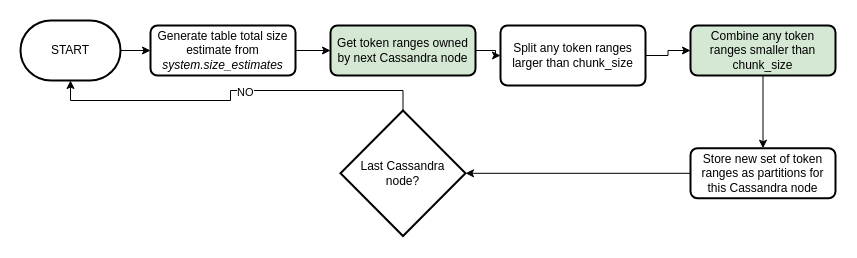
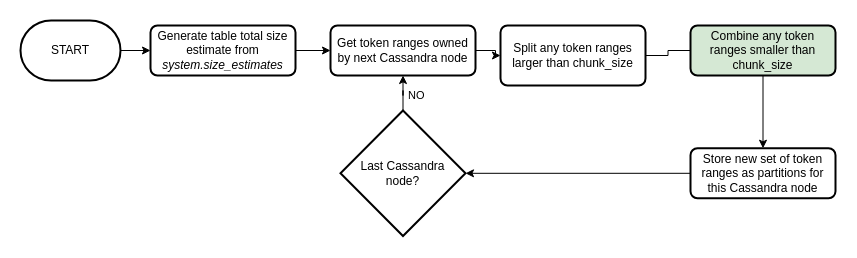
  <mxCell id="0" />
  <mxCell id="1" parent="0" />
  <mxCell id="2" value="" style="edgeStyle=orthogonalEdgeStyle;rounded=0;orthogonalLoop=1;jettySize=auto;html=1;" edge="1" parent="1" source="3" target="5"><mxGeometry relative="1" as="geometry" /></mxCell>
  <mxCell id="3" value="START" style="strokeWidth=2;html=1;shape=mxgraph.flowchart.terminator;whiteSpace=wrap;" vertex="1" parent="1"><mxGeometry x="20" y="20" width="100" height="60" as="geometry" /></mxCell>
  <mxCell id="4" value="" style="edgeStyle=orthogonalEdgeStyle;rounded=0;orthogonalLoop=1;jettySize=auto;html=1;" edge="1" parent="1" source="5" target="7"><mxGeometry relative="1" as="geometry" /></mxCell>
  <mxCell id="5" value="Generate table total size estimate from &lt;i&gt;system.size_estimates&lt;/i&gt;" style="rounded=1;whiteSpace=wrap;html=1;absoluteArcSize=1;arcSize=14;strokeWidth=2;" vertex="1" parent="1"><mxGeometry x="150" y="25" width="145" height="50" as="geometry" /></mxCell>
  <mxCell id="6" value="" style="edgeStyle=orthogonalEdgeStyle;rounded=0;orthogonalLoop=1;jettySize=auto;html=1;" edge="1" parent="1" source="7" target="9"><mxGeometry relative="1" as="geometry" /></mxCell>
- <mxCell id="7" value="Get token ranges owned by next Cassandra node" style="rounded=1;whiteSpace=wrap;html=1;absoluteArcSize=1;arcSize=14;strokeWidth=2;fillColor=#d5e8d4;" vertex="1" parent="1"><mxGeometry x="330" y="25" width="145" height="50" as="geometry" /></mxCell>
- <mxCell id="8" value="" style="edgeStyle=orthogonalEdgeStyle;rounded=0;orthogonalLoop=1;jettySize=auto;html=1;" edge="1" parent="1" source="9" target="11"><mxGeometry relative="1" as="geometry" /></mxCell>
+ <mxCell id="7" value="Get token ranges owned by next Cassandra node" style="rounded=1;whiteSpace=wrap;html=1;absoluteArcSize=1;arcSize=14;strokeWidth=2;" vertex="1" parent="1"><mxGeometry x="330" y="25" width="145" height="50" as="geometry" /></mxCell>
+ <mxCell id="8" value="" style="edgeStyle=orthogonalEdgeStyle;rounded=0;orthogonalLoop=1;jettySize=auto;html=1;endArrow=none;" edge="1" parent="1" source="9" target="11"><mxGeometry relative="1" as="geometry" /></mxCell>
  <mxCell id="9" value="Split any token ranges larger than chunk_size" style="rounded=1;whiteSpace=wrap;html=1;absoluteArcSize=1;arcSize=14;strokeWidth=2;" vertex="1" parent="1"><mxGeometry x="500" y="25" width="145" height="60" as="geometry" /></mxCell>
  <mxCell id="10" value="" style="edgeStyle=orthogonalEdgeStyle;rounded=0;orthogonalLoop=1;jettySize=auto;html=1;" edge="1" parent="1" source="11" target="13"><mxGeometry relative="1" as="geometry" /></mxCell>
  <mxCell id="11" value="Combine any token ranges smaller than chunk_size" style="rounded=1;whiteSpace=wrap;html=1;absoluteArcSize=1;arcSize=14;strokeWidth=2;fillColor=#d5e8d4;" vertex="1" parent="1"><mxGeometry x="690" y="25" width="145" height="50" as="geometry" /></mxCell>
  <mxCell id="12" value="" style="edgeStyle=orthogonalEdgeStyle;rounded=0;orthogonalLoop=1;jettySize=auto;html=1;" edge="1" parent="1" source="13" target="15"><mxGeometry relative="1" as="geometry" /></mxCell>
  <mxCell id="13" value="Store new set of token ranges as partitions for this Cassandra node" style="rounded=1;whiteSpace=wrap;html=1;absoluteArcSize=1;arcSize=14;strokeWidth=2;" vertex="1" parent="1"><mxGeometry x="690" y="147.75" width="145" height="50" as="geometry" /></mxCell>
- <mxCell id="14" value="NO" style="edgeStyle=orthogonalEdgeStyle;rounded=0;orthogonalLoop=1;jettySize=auto;html=1;exitX=0.5;exitY=0;exitDx=0;exitDy=0;exitPerimeter=0;labelPosition=right;verticalLabelPosition=middle;align=left;verticalAlign=middle;spacingTop=3;spacingLeft=3;" edge="1" parent="1" source="15" target="3"><mxGeometry relative="1" as="geometry" /></mxCell>
+ <mxCell id="14" value="NO" style="edgeStyle=orthogonalEdgeStyle;rounded=0;orthogonalLoop=1;jettySize=auto;html=1;exitX=0.5;exitY=0;exitDx=0;exitDy=0;exitPerimeter=0;labelPosition=right;verticalLabelPosition=middle;align=left;verticalAlign=middle;spacingTop=3;spacingLeft=3;" edge="1" parent="1" source="15" target="7"><mxGeometry relative="1" as="geometry" /></mxCell>
  <mxCell id="15" value="Last Cassandra &lt;br&gt;node?" style="strokeWidth=2;html=1;shape=mxgraph.flowchart.decision;whiteSpace=wrap;" vertex="1" parent="1"><mxGeometry x="340" y="110" width="125" height="125.5" as="geometry" /></mxCell>
